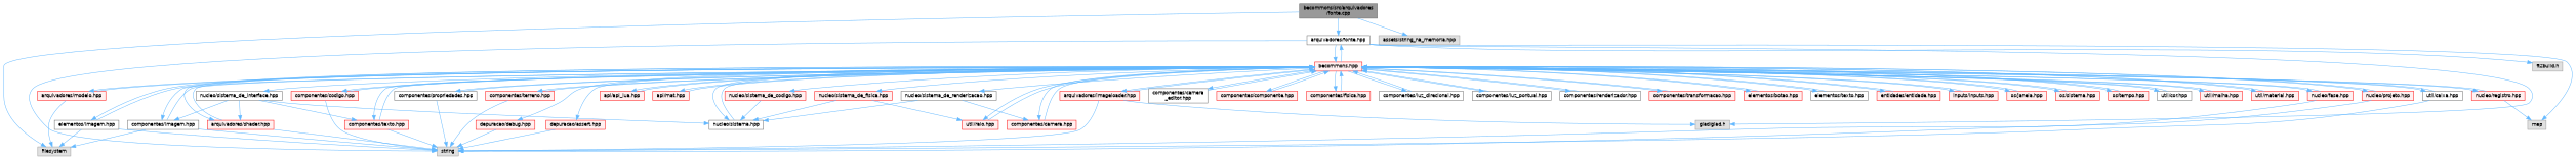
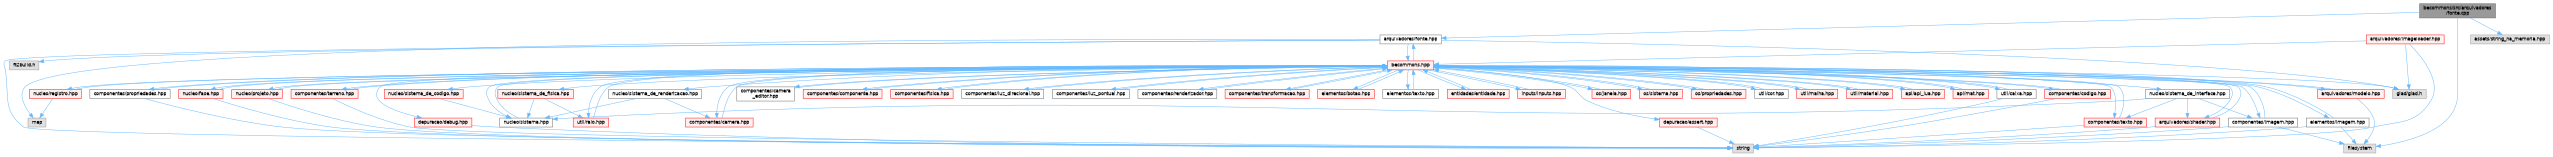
  digraph {
    node [color=red fillcolor="#FFF0F0" fontname=Helvetica fontsize=10 shape=box style=filled]
    edge [color=steelblue1 fontname=Helvetica fontsize=10 labelfontname=Helvetica labelfontsize=10 style=solid]
    n1 [color=gray40 fillcolor=grey60 fontcolor=black height=0.2 label="becommons/src/arquivadores\l/fonte.cpp" width=0.4]
    n2 [color=grey40 fillcolor=white height=0.2 label="arquivadores/fonte.hpp" width=0.4]
    n3 [color=grey60 fillcolor="#E0E0E0" height=0.2 label=filesystem width=0.4]
    n4 [color=grey60 fillcolor="#E0E0E0" height=0.2 label="assets/string_na_memoria.hpp" width=0.4]
    n5 [color=grey60 fillcolor="#E0E0E0" height=0.2 label="glad/glad.h" width=0.4]
    n6 [color=grey60 fillcolor="#E0E0E0" height=0.2 label=string width=0.4]
    n7 [color=grey60 fillcolor="#E0E0E0" height=0.2 label=map width=0.4]
    n8 [color=grey60 fillcolor="#E0E0E0" height=0.2 label="ft2build.h" width=0.4]
    n9 [height=0.2 label="becommons.hpp" width=0.4]
    n10 [height=0.2 label="api/api_lua.hpp" width=0.4]
    n11 [height=0.2 label="api/mat.hpp" width=0.4]
    n12 [height=0.2 label="arquivadores/imageloader.hpp" width=0.4]
    n13 [height=0.2 label="arquivadores/modelo.hpp" width=0.4]
    n14 [height=0.2 label="arquivadores/shader.hpp" width=0.4]
    n15 [height=0.2 label="componentes/camera.hpp" width=0.4]
    n16 [color=grey40 fillcolor=white height=0.2 label="componentes/camera\l_editor.hpp" width=0.4]
    n17 [height=0.2 label="componentes/codigo.hpp" width=0.4]
    n18 [height=0.2 label="componentes/componente.hpp" width=0.4]
    n19 [height=0.2 label="componentes/fisica.hpp" width=0.4]
    n20 [color=grey40 fillcolor=white height=0.2 label="componentes/imagem.hpp" width=0.4]
    n21 [color=grey40 fillcolor=white height=0.2 label="componentes/luz_direcional.hpp" width=0.4]
    n22 [color=grey40 fillcolor=white height=0.2 label="componentes/luz_pontual.hpp" width=0.4]
    n23 [color=grey40 fillcolor=white height=0.2 label="componentes/propriedades.hpp" width=0.4]
    n24 [color=grey40 fillcolor=white height=0.2 label="componentes/renderizador.hpp" width=0.4]
    n25 [height=0.2 label="componentes/terreno.hpp" width=0.4]
    n26 [height=0.2 label="componentes/texto.hpp" width=0.4]
    n27 [height=0.2 label="componentes/transformacao.hpp" width=0.4]
    n28 [height=0.2 label="depuracao/debug.hpp" width=0.4]
    n29 [height=0.2 label="depuracao/assert.hpp" width=0.4]
    n30 [height=0.2 label="elementos/botao.hpp" width=0.4]
    n31 [color=grey40 fillcolor=white height=0.2 label="elementos/imagem.hpp" width=0.4]
    n32 [color=grey40 fillcolor=white height=0.2 label="elementos/texto.hpp" width=0.4]
    n33 [height=0.2 label="entidades/entidade.hpp" width=0.4]
    n34 [height=0.2 label="inputs/inputs.hpp" width=0.4]
    n35 [height=0.2 label="nucleo/fase.hpp" width=0.4]
    n36 [height=0.2 label="nucleo/projeto.hpp" width=0.4]
    n37 [height=0.2 label="nucleo/registro.hpp" width=0.4]
    n38 [color=grey40 fillcolor=white height=0.2 label="nucleo/sistema.hpp" width=0.4]
    n39 [height=0.2 label="nucleo/sistema_de_codigo.hpp" width=0.4]
    n40 [height=0.2 label="nucleo/sistema_de_fisica.hpp" width=0.4]
    n41 [height=0.2 label="util/raio.hpp" width=0.4]
    n42 [color=grey40 fillcolor=white height=0.2 label="nucleo/sistema_de_interface.hpp" width=0.4]
    n43 [color=grey40 fillcolor=white height=0.2 label="nucleo/sistema_de_renderizacao.hpp" width=0.4]
    n44 [height=0.2 label="os/janela.hpp" width=0.4]
    n45 [height=0.2 label="os/sistema.hpp" width=0.4]
-   n46 [height=0.2 label="os/tempo.hpp" width=0.4]
+   n46 [height=0.2 label="os/propriedades.hpp" width=0.4]
    n47 [color=grey40 fillcolor=white height=0.2 label="util/caixa.hpp" width=0.4]
    n48 [color=grey40 fillcolor=white height=0.2 label="util/cor.hpp" width=0.4]
    n49 [height=0.2 label="util/malha.hpp" width=0.4]
    n50 [height=0.2 label="util/material.hpp" width=0.4]
    n1 -> n2
    n1 -> n3
    n1 -> n4
    n2 -> n5
    n2 -> n6
    n2 -> n7
    n2 -> n8
    n2 -> n9
    n9 -> n2
    n9 -> n10
    n9 -> n11
-   n9 -> n12
+   n9 -> n5
    n9 -> n13
    n9 -> n14
    n9 -> n15
    n9 -> n16
    n9 -> n17
    n9 -> n18
    n9 -> n19
    n9 -> n20
    n9 -> n21
    n9 -> n22
    n9 -> n23
    n9 -> n24
    n9 -> n25
    n9 -> n26
    n9 -> n27
    n9 -> n28
    n9 -> n29
    n9 -> n30
    n9 -> n31
    n9 -> n32
    n9 -> n33
    n9 -> n34
    n9 -> n35
    n9 -> n36
    n9 -> n37
    n9 -> n38
    n9 -> n39
    n9 -> n40
    n9 -> n41
    n9 -> n42
    n9 -> n43
    n9 -> n44
    n9 -> n45
    n9 -> n46
    n9 -> n47
    n9 -> n48
    n9 -> n49
    n9 -> n50
    n10 -> n9
    n11 -> n9
    n12 -> n5
    n12 -> n6
    n12 -> n9
    n13 -> n3
    n13 -> n9
    n14 -> n6
    n14 -> n9
    n15 -> n9
    n16 -> n9
    n17 -> n6
    n17 -> n9
    n18 -> n9
    n19 -> n9
    n20 -> n3
    n20 -> n6
    n20 -> n9
    n21 -> n9
    n22 -> n9
    n23 -> n6
    n23 -> n9
    n24 -> n9
    n25 -> n6
    n25 -> n9
    n26 -> n6
    n26 -> n9
    n27 -> n9
    n28 -> n6
    n29 -> n6
    n30 -> n9
    n31 -> n3
    n31 -> n6
    n31 -> n9
    n32 -> n9
    n33 -> n9
    n34 -> n9
    n35 -> n6
    n35 -> n9
    n36 -> n6
    n36 -> n9
    n37 -> n7
    n37 -> n9
    n38 -> n9
    n39 -> n38
    n40 -> n38
    n40 -> n41
    n41 -> n9
    n42 -> n14
    n42 -> n20
    n42 -> n26
    n42 -> n38
    n43 -> n15
    n43 -> n38
    n44 -> n9
    n45 -> n9
    n46 -> n9
    n47 -> n6
    n47 -> n9
    n48 -> n9
    n49 -> n9
    n50 -> n9
  }
